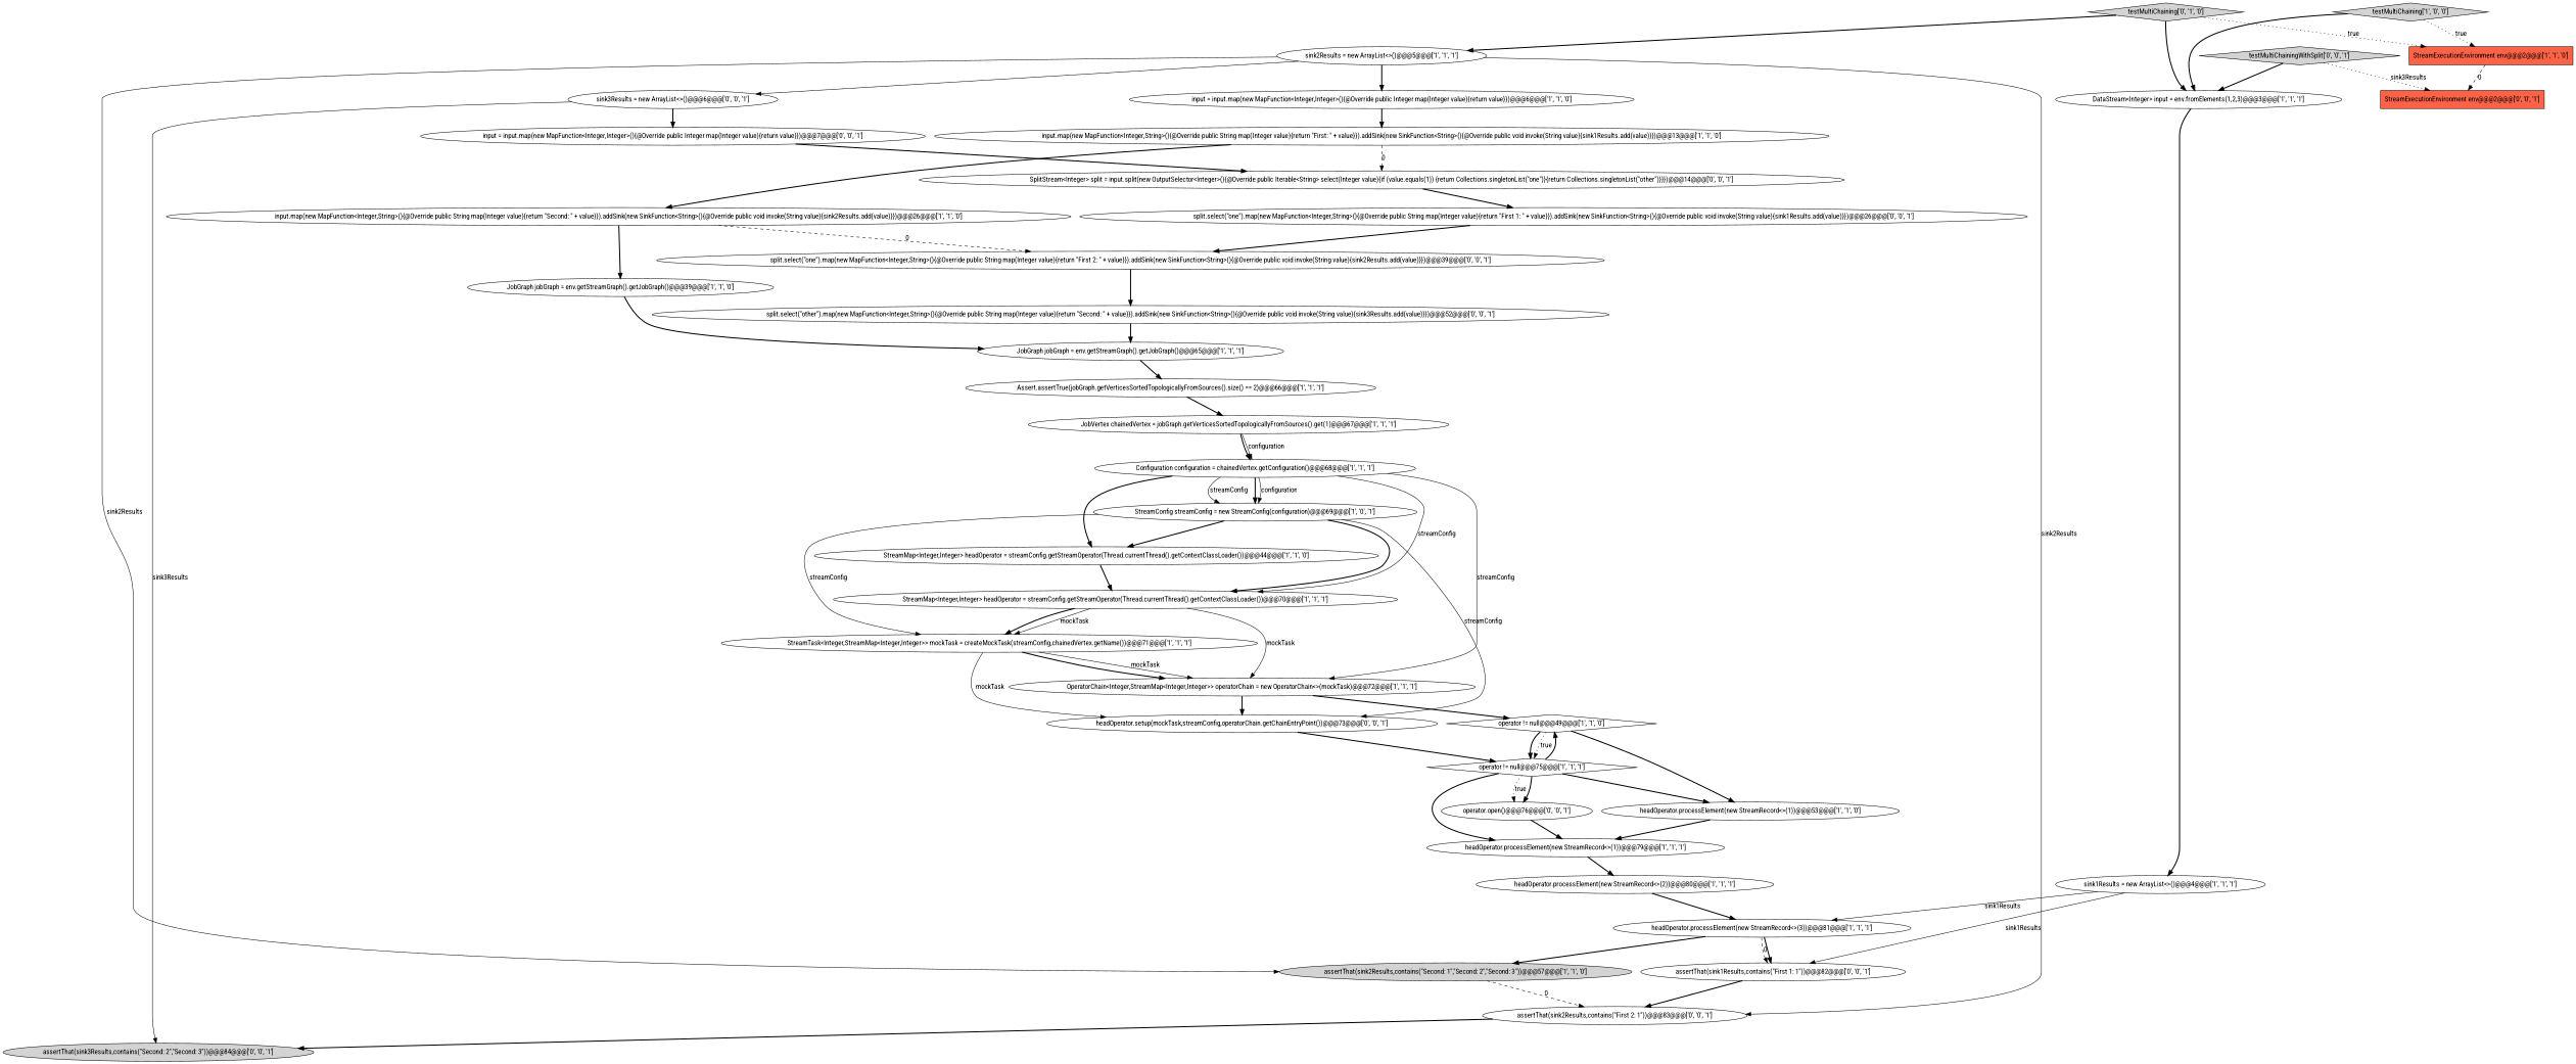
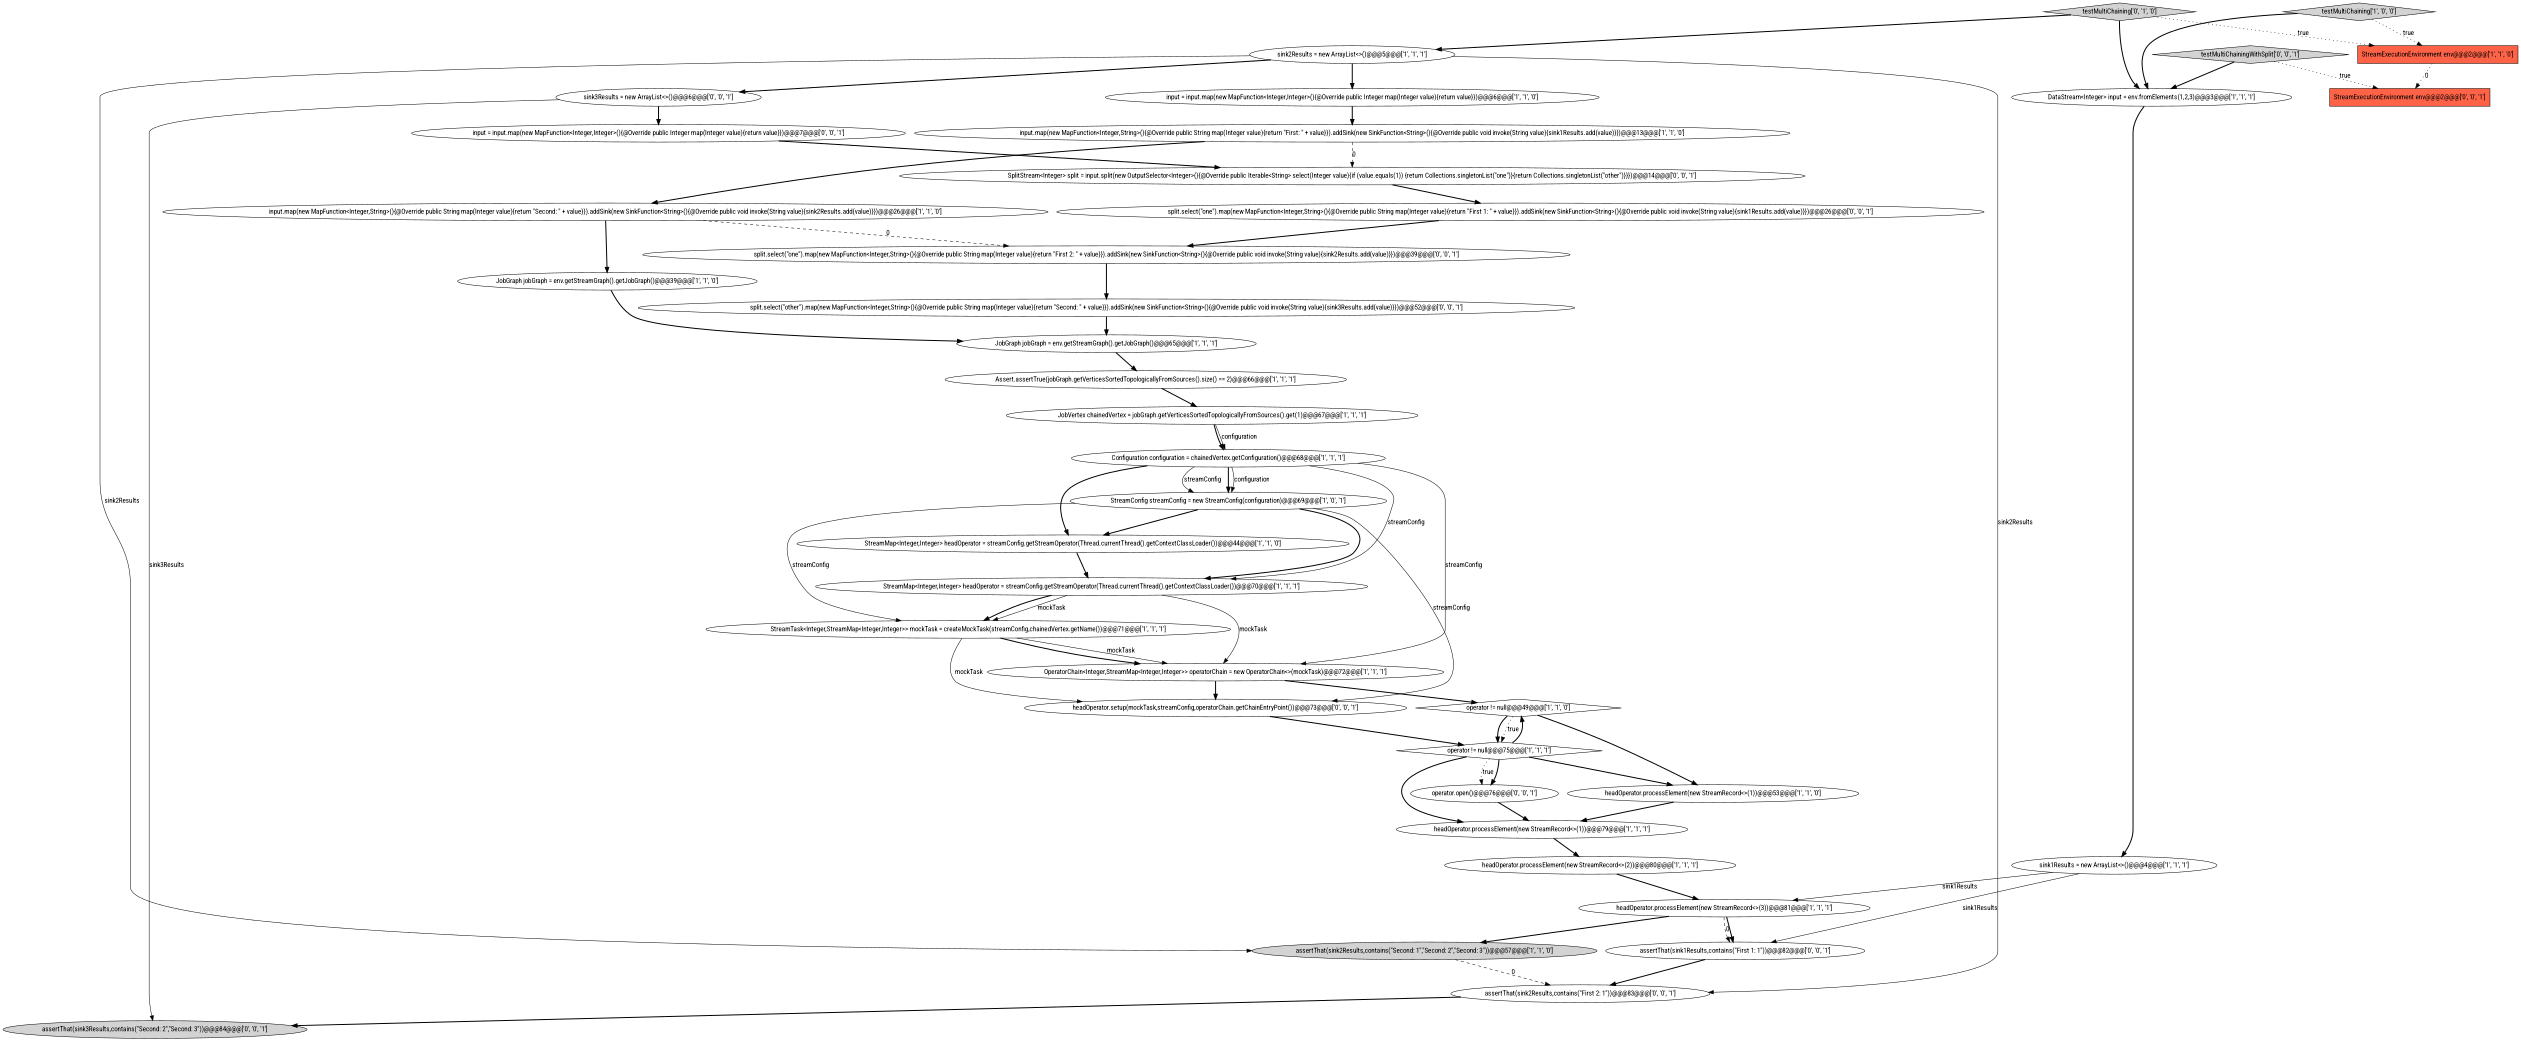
  digraph {
    fontname="Roboto Condensed"
    node [fillcolor=white fontname="Roboto Condensed" shape=ellipse style=filled]
    edge [fontname="Roboto Condensed" style=bold]
    n1 [label="assertThat(sink1Results,contains(\"First 1: 1\"))@@@82@@@['0', '0', '1']"]
    n2 [label="assertThat(sink2Results,contains(\"First 2: 1\"))@@@83@@@['0', '0', '1']"]
    n3 [fillcolor=lightgray label="assertThat(sink3Results,contains(\"Second: 2\",\"Second: 3\"))@@@84@@@['0', '0', '1']"]
    n4 [fillcolor=tomato label="StreamExecutionEnvironment env@@@2@@@['0', '0', '1']" shape=box]
    n5 [label="SplitStream<Integer> split = input.split(new OutputSelector<Integer>(){@Override public Iterable<String> select(Integer value){if (value.equals(1)) {return Collections.singletonList(\"one\")}{return Collections.singletonList(\"other\")}}})@@@14@@@['0', '0', '1']"]
    n6 [label="split.select(\"one\").map(new MapFunction<Integer,String>(){@Override public String map(Integer value){return \"First 1: \" + value}}).addSink(new SinkFunction<String>(){@Override public void invoke(String value){sink1Results.add(value)}})@@@26@@@['0', '0', '1']"]
    n7 [label="split.select(\"one\").map(new MapFunction<Integer,String>(){@Override public String map(Integer value){return \"First 2: \" + value}}).addSink(new SinkFunction<String>(){@Override public void invoke(String value){sink2Results.add(value)}})@@@39@@@['0', '0', '1']"]
    n8 [label="split.select(\"other\").map(new MapFunction<Integer,String>(){@Override public String map(Integer value){return \"Second: \" + value}}).addSink(new SinkFunction<String>(){@Override public void invoke(String value){sink3Results.add(value)}})@@@52@@@['0', '0', '1']"]
    n9 [label="JobGraph jobGraph = env.getStreamGraph().getJobGraph()@@@65@@@['1', '1', '1']"]
    n10 [label="input.map(new MapFunction<Integer,String>(){@Override public String map(Integer value){return \"First: \" + value}}).addSink(new SinkFunction<String>(){@Override public void invoke(String value){sink1Results.add(value)}})@@@13@@@['1', '1', '0']"]
    n11 [label="input.map(new MapFunction<Integer,String>(){@Override public String map(Integer value){return \"Second: \" + value}}).addSink(new SinkFunction<String>(){@Override public void invoke(String value){sink2Results.add(value)}})@@@26@@@['1', '1', '0']"]
    n12 [label="JobGraph jobGraph = env.getStreamGraph().getJobGraph()@@@39@@@['1', '1', '0']"]
    n13 [label="Assert.assertTrue(jobGraph.getVerticesSortedTopologicallyFromSources().size() == 2)@@@66@@@['1', '1', '1']"]
    n14 [label="JobVertex chainedVertex = jobGraph.getVerticesSortedTopologicallyFromSources().get(1)@@@67@@@['1', '1', '1']"]
    n15 [label="Configuration configuration = chainedVertex.getConfiguration()@@@68@@@['1', '1', '1']"]
    n16 [label="StreamMap<Integer,Integer> headOperator = streamConfig.getStreamOperator(Thread.currentThread().getContextClassLoader())@@@44@@@['1', '1', '0']"]
    n17 [label="StreamMap<Integer,Integer> headOperator = streamConfig.getStreamOperator(Thread.currentThread().getContextClassLoader())@@@70@@@['1', '1', '1']"]
    n18 [label="StreamConfig streamConfig = new StreamConfig(configuration)@@@69@@@['1', '0', '1']"]
    n19 [label="OperatorChain<Integer,StreamMap<Integer,Integer>> operatorChain = new OperatorChain<>(mockTask)@@@72@@@['1', '1', '1']"]
    n20 [label="StreamTask<Integer,StreamMap<Integer,Integer>> mockTask = createMockTask(streamConfig,chainedVertex.getName())@@@71@@@['1', '1', '1']"]
    n21 [label="sink2Results = new ArrayList<>()@@@5@@@['1', '1', '1']"]
    n22 [label="input = input.map(new MapFunction<Integer,Integer>(){@Override public Integer map(Integer value){return value}})@@@6@@@['1', '1', '0']"]
    n23 [fillcolor=lightgray label="assertThat(sink2Results,contains(\"Second: 1\",\"Second: 2\",\"Second: 3\"))@@@57@@@['1', '1', '0']"]
    n24 [label="sink3Results = new ArrayList<>()@@@6@@@['0', '0', '1']"]
    n25 [label="input = input.map(new MapFunction<Integer,Integer>(){@Override public Integer map(Integer value){return value}})@@@7@@@['0', '0', '1']"]
    n26 [label="headOperator.processElement(new StreamRecord<>(2))@@@80@@@['1', '1', '1']"]
    n27 [label="headOperator.processElement(new StreamRecord<>(3))@@@81@@@['1', '1', '1']"]
    n28 [label="headOperator.processElement(new StreamRecord<>(1))@@@79@@@['1', '1', '1']"]
    n29 [label="operator.open()@@@76@@@['0', '0', '1']"]
    n30 [label="operator != null@@@75@@@['1', '1', '1']" shape=diamond]
    n31 [label="headOperator.processElement(new StreamRecord<>(1))@@@53@@@['1', '1', '0']"]
    n32 [label="operator != null@@@49@@@['1', '1', '0']" shape=diamond]
    n33 [label="headOperator.setup(mockTask,streamConfig,operatorChain.getChainEntryPoint())@@@73@@@['0', '0', '1']"]
    n34 [fillcolor=lightgray label="testMultiChaining['0', '1', '0']" shape=diamond]
    n35 [fillcolor=tomato label="StreamExecutionEnvironment env@@@2@@@['1', '1', '0']" shape=box]
    n36 [label="DataStream<Integer> input = env.fromElements(1,2,3)@@@3@@@['1', '1', '1']"]
    n37 [label="sink1Results = new ArrayList<>()@@@4@@@['1', '1', '1']"]
    n38 [fillcolor=lightgray label="testMultiChainingWithSplit['0', '0', '1']" shape=diamond]
    n39 [fillcolor=lightgray label="testMultiChaining['1', '0', '0']" shape=diamond]
    n1 -> n2
    n2 -> n3
    n5 -> n6
    n6 -> n7
    n7 -> n8
    n8 -> n9
    n9 -> n13
    n10 -> n5 [label=0 style=dashed]
    n10 -> n11
    n11 -> n7 [label=0 style=dashed]
    n11 -> n12
    n12 -> n9
    n13 -> n14
    n14 -> n15 [label=configuration style=solid]
    n14 -> n15
    n15 -> n16
    n15 -> n17 [label=streamConfig style=solid]
    n15 -> n18 [label=configuration style=solid]
    n15 -> n18 [label=streamConfig style=solid]
    n15 -> n18
    n15 -> n19 [label=streamConfig style=solid]
    n16 -> n17
    n17 -> n19 [label=mockTask style=solid]
    n17 -> n20 [label=mockTask style=solid]
    n17 -> n20
    n18 -> n16
    n18 -> n17
    n18 -> n20 [label=streamConfig style=solid]
    n18 -> n33 [label=streamConfig style=solid]
    n19 -> n32
    n19 -> n33
    n20 -> n19 [label=mockTask style=solid]
    n20 -> n19
    n20 -> n33 [label=mockTask style=solid]
    n21 -> n2 [label=sink2Results style=solid]
    n21 -> n22
    n21 -> n23 [label=sink2Results style=solid]
-   n21 -> n24 [style=solid]
+   n21 -> n24
    n22 -> n10
    n23 -> n2 [label=0 style=dashed]
    n24 -> n3 [label=sink3Results style=solid]
    n24 -> n25
    n25 -> n5
    n26 -> n27
    n27 -> n1
    n27 -> n1 [label=0 style=dashed]
    n27 -> n23
    n28 -> n26
    n29 -> n28
    n30 -> n28
    n30 -> n29
    n30 -> n29 [label=true style=dotted]
    n30 -> n31
    n30 -> n32
    n31 -> n28
    n32 -> n30
    n32 -> n30 [label=true style=dotted]
    n32 -> n31
    n33 -> n30
    n34 -> n21
    n34 -> n35 [label=true style=dotted]
    n34 -> n36
-   n35 -> n4 [label=0 style=dashed]
+   n35 -> n4 [label=0 style=dotted]
    n36 -> n37
    n37 -> n1 [label=sink1Results style=solid]
    n37 -> n27 [label=sink1Results style=solid]
-   n38 -> n4 [label=sink3Results style=dotted]
+   n38 -> n4 [label=true style=dotted]
    n38 -> n36
    n39 -> n35 [label=true style=dotted]
    n39 -> n36
  }
